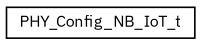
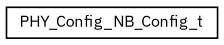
  digraph {
    rankdir=LR
    fontname="IBM Plex Sans"
-   n1 [color=black fillcolor=white fontname="IBM Plex Sans" fontsize=10 height=0.2 label=PHY_Config_NB_IoT_t shape=record style=filled width=0.4]
+   n1 [color=black fillcolor=white fontname="IBM Plex Sans" fontsize=10 height=0.2 label=PHY_Config_NB_Config_t shape=record style=filled width=0.4]
  }
